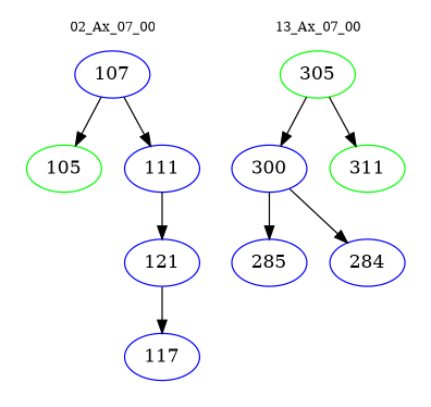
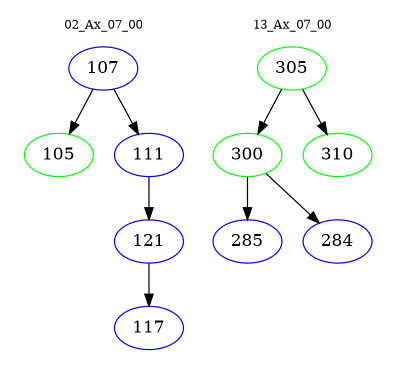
  digraph {
    node [color=blue]
    edge [color=black]
    n1 [label=107]
    n2 [color=green label=105]
    n3 [label=111]
    n4 [label=121]
    n5 [label=117]
    n6 [color=green label=305]
-   n7 [label=300]
-   n8 [color=green label=311]
+   n7 [color=green label=300]
+   n8 [color=green label=310]
    n9 [label=285]
    n10 [label=284]
    subgraph cluster_1 {
      color=white
      fontsize=10
      label="02_Ax_07_00"
      n1
      n2
      n3
      n4
      n5
    }
    subgraph cluster_2 {
      color=white
      fontsize=10
      label="13_Ax_07_00"
      n6
      n7
      n8
      n9
      n10
    }
    n1 -> n2
    n1 -> n3
    n3 -> n4
    n4 -> n5
    n6 -> n7
    n6 -> n8
    n7 -> n9
    n7 -> n10
  }
